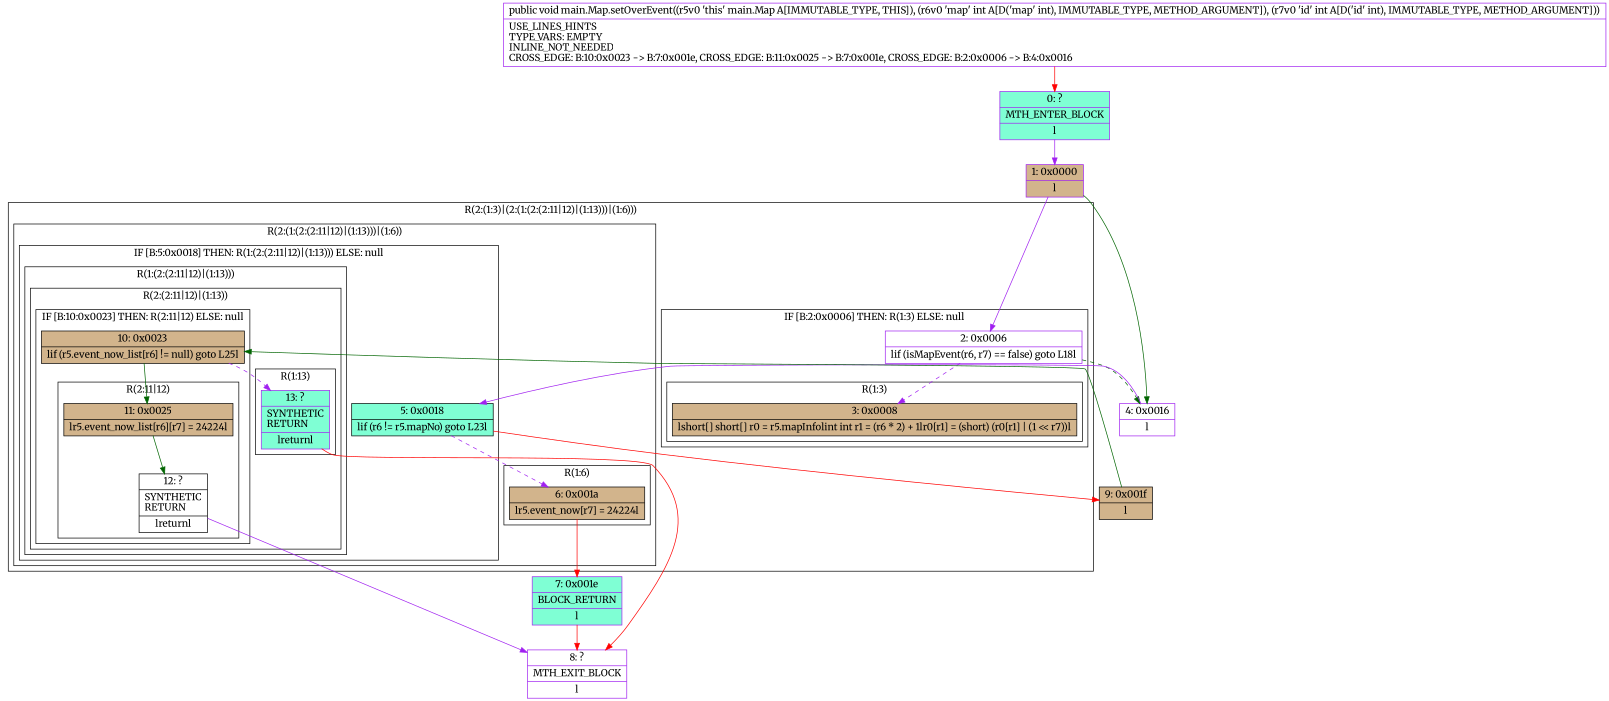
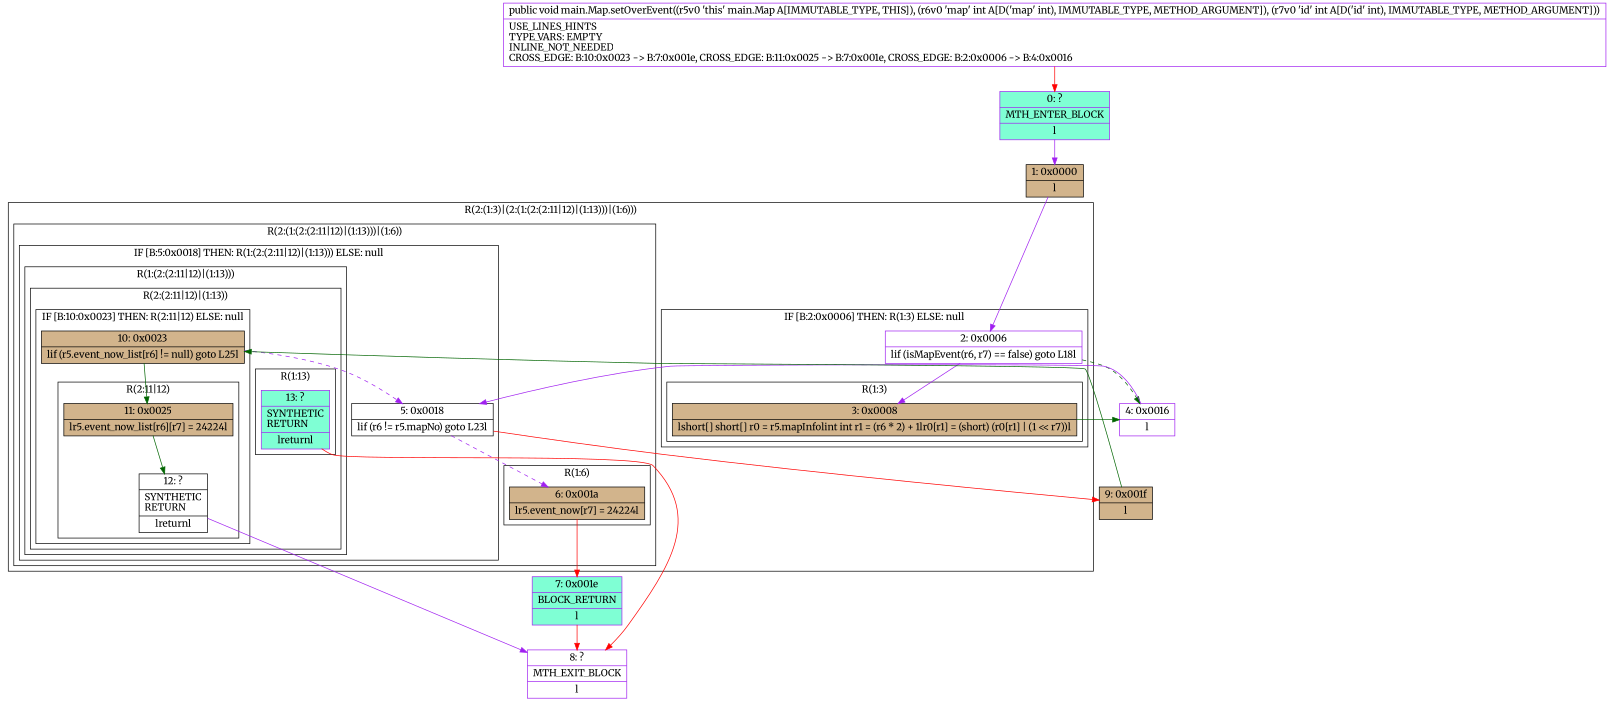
  digraph {
    fontname=Merriweather
    node [color=black fillcolor=tan fontname=Merriweather shape=record style=filled]
    edge [color=purple fontname=Merriweather]
    n1 [label="{3\:\ 0x0008|lshort[] short[] r0 = r5.mapInfolint int r1 = (r6 * 2) + 1lr0[r1] = (short) (r0[r1] \| (1 \<\< r7))l}"]
    n2 [color=purple fillcolor=white label="{2\:\ 0x0006|lif (isMapEvent(r6, r7) == false) goto L18l}"]
    n3 [label="{11\:\ 0x0025|lr5.event_now_list[r6][r7] = 24224l}"]
    n4 [fillcolor=white label="{12\:\ ?|SYNTHETIC\lRETURN\l|lreturnl}"]
    n5 [label="{10\:\ 0x0023|lif (r5.event_now_list[r6] != null) goto L25l}"]
    n6 [color=purple fillcolor=aquamarine label="{13\:\ ?|SYNTHETIC\lRETURN\l|lreturnl}"]
-   n7 [fillcolor=aquamarine label="{5\:\ 0x0018|lif (r6 != r5.mapNo) goto L23l}"]
+   n7 [fillcolor=white label="{5\:\ 0x0018|lif (r6 != r5.mapNo) goto L23l}"]
    n8 [label="{6\:\ 0x001a|lr5.event_now[r7] = 24224l}"]
    n9 [color=purple fillcolor=white label="{4\:\ 0x0016|l}"]
    n10 [color=purple fillcolor=white label="{8\:\ ?|MTH_EXIT_BLOCK\l|l}"]
    n11 [label="{9\:\ 0x001f|l}"]
    n12 [color=purple fillcolor=aquamarine label="{7\:\ 0x001e|BLOCK_RETURN\l|l}"]
    n13 [color=purple fillcolor=aquamarine label="{0\:\ ?|MTH_ENTER_BLOCK\l|l}"]
-   n14 [color=purple label="{1\:\ 0x0000|l}"]
+   n14 [label="{1\:\ 0x0000|l}"]
    n15 [color=purple fillcolor=white label="{public void main.Map.setOverEvent((r5v0 'this' main.Map A[IMMUTABLE_TYPE, THIS]), (r6v0 'map' int A[D('map' int), IMMUTABLE_TYPE, METHOD_ARGUMENT]), (r7v0 'id' int A[D('id' int), IMMUTABLE_TYPE, METHOD_ARGUMENT]))  | USE_LINES_HINTS\lTYPE_VARS: EMPTY\lINLINE_NOT_NEEDED\lCROSS_EDGE: B:10:0x0023 \-\> B:7:0x001e, CROSS_EDGE: B:11:0x0025 \-\> B:7:0x001e, CROSS_EDGE: B:2:0x0006 \-\> B:4:0x0016\l}"]
    subgraph cluster_1 {
      label="R(2:(1:3)|(2:(1:(2:(2:11|12)|(1:13)))|(1:6)))"
      subgraph cluster_2 {
        label="IF [B:2:0x0006] THEN: R(1:3) ELSE: null"
        n2
        subgraph cluster_3 {
          label="R(1:3)"
          n1
        }
      }
      subgraph cluster_4 {
        label="R(2:(1:(2:(2:11|12)|(1:13)))|(1:6))"
        subgraph cluster_5 {
          label="IF [B:5:0x0018] THEN: R(1:(2:(2:11|12)|(1:13))) ELSE: null"
          n7
          subgraph cluster_6 {
            label="R(1:(2:(2:11|12)|(1:13)))"
            subgraph cluster_7 {
              label="R(2:(2:11|12)|(1:13))"
              subgraph cluster_8 {
                label="IF [B:10:0x0023] THEN: R(2:11|12) ELSE: null"
                n5
                subgraph cluster_9 {
                  label="R(2:11|12)"
                  n3
                  n4
                }
              }
              subgraph cluster_10 {
                label="R(1:13)"
                n6
              }
            }
          }
        }
        subgraph cluster_11 {
          label="R(1:6)"
          n8
        }
      }
    }
-   n14 -> n9 [color=darkgreen]
-   n2 -> n1 [style=dashed]
+   n1 -> n9 [color=darkgreen]
+   n2 -> n1
    n2 -> n9 [color=darkgreen style=dashed]
    n3 -> n4 [color=darkgreen]
    n4 -> n10
    n5 -> n3 [color=darkgreen]
-   n5 -> n6 [style=dashed]
+   n5 -> n7 [style=dashed]
    n6 -> n10 [color=red]
    n7 -> n8 [style=dashed]
    n7 -> n11 [color=red]
    n8 -> n12 [color=red]
    n9 -> n7
    n11 -> n5 [color=darkgreen]
    n12 -> n10 [color=red]
    n13 -> n14
    n14 -> n2
    n15 -> n13 [color=red]
  }
